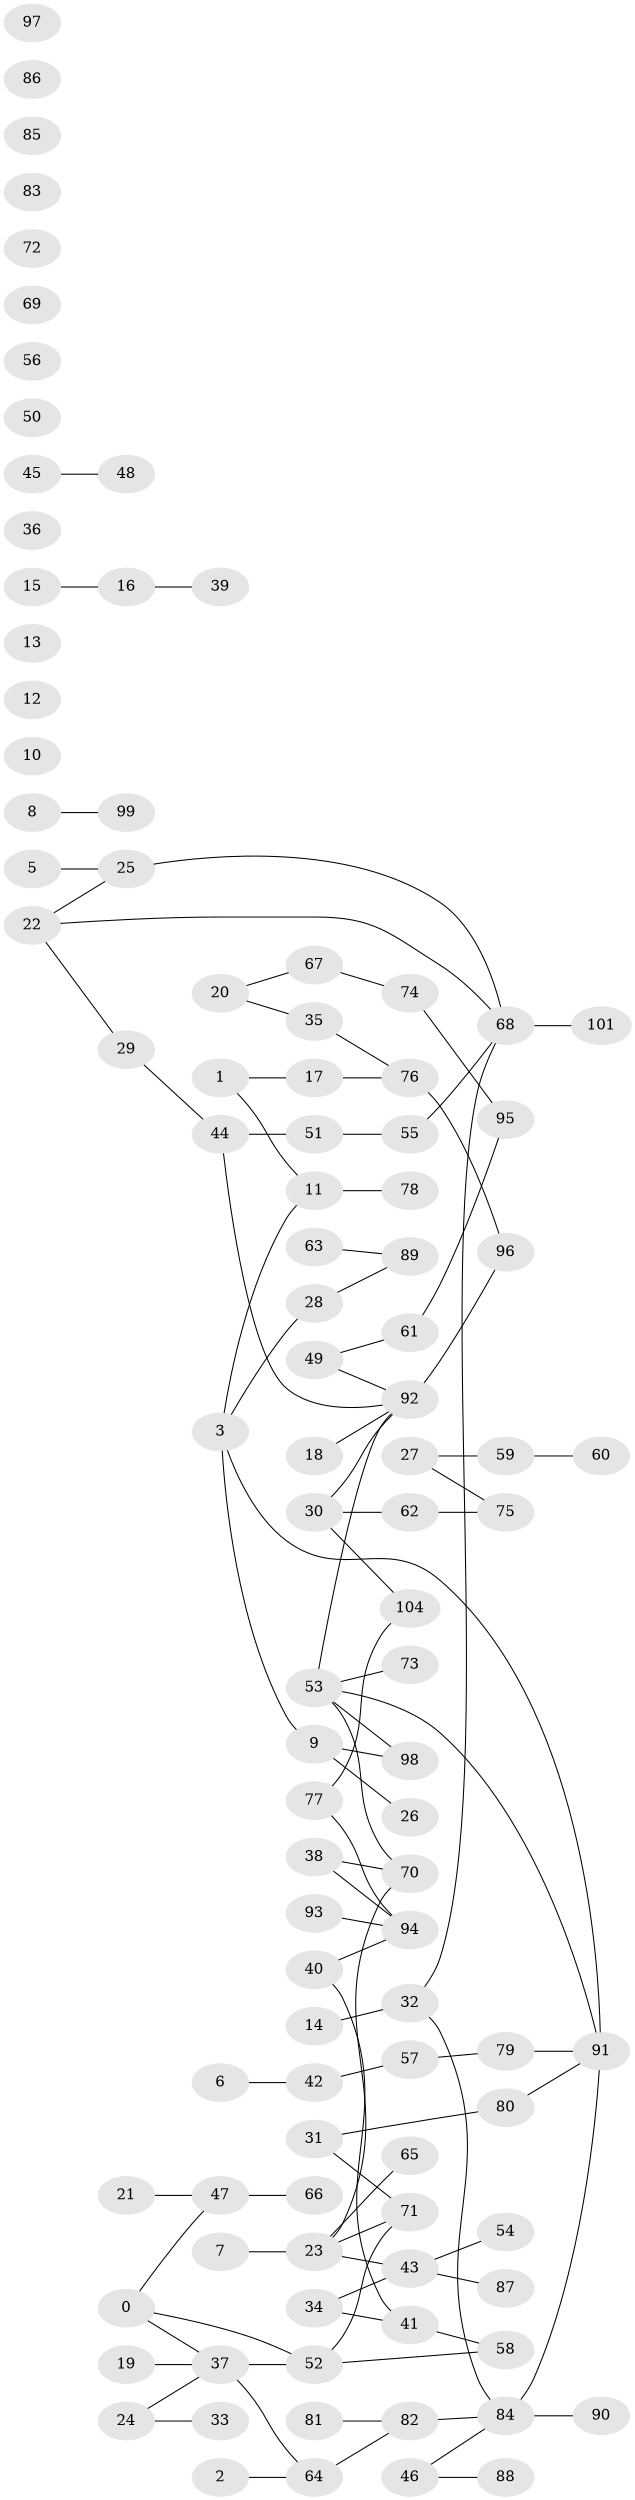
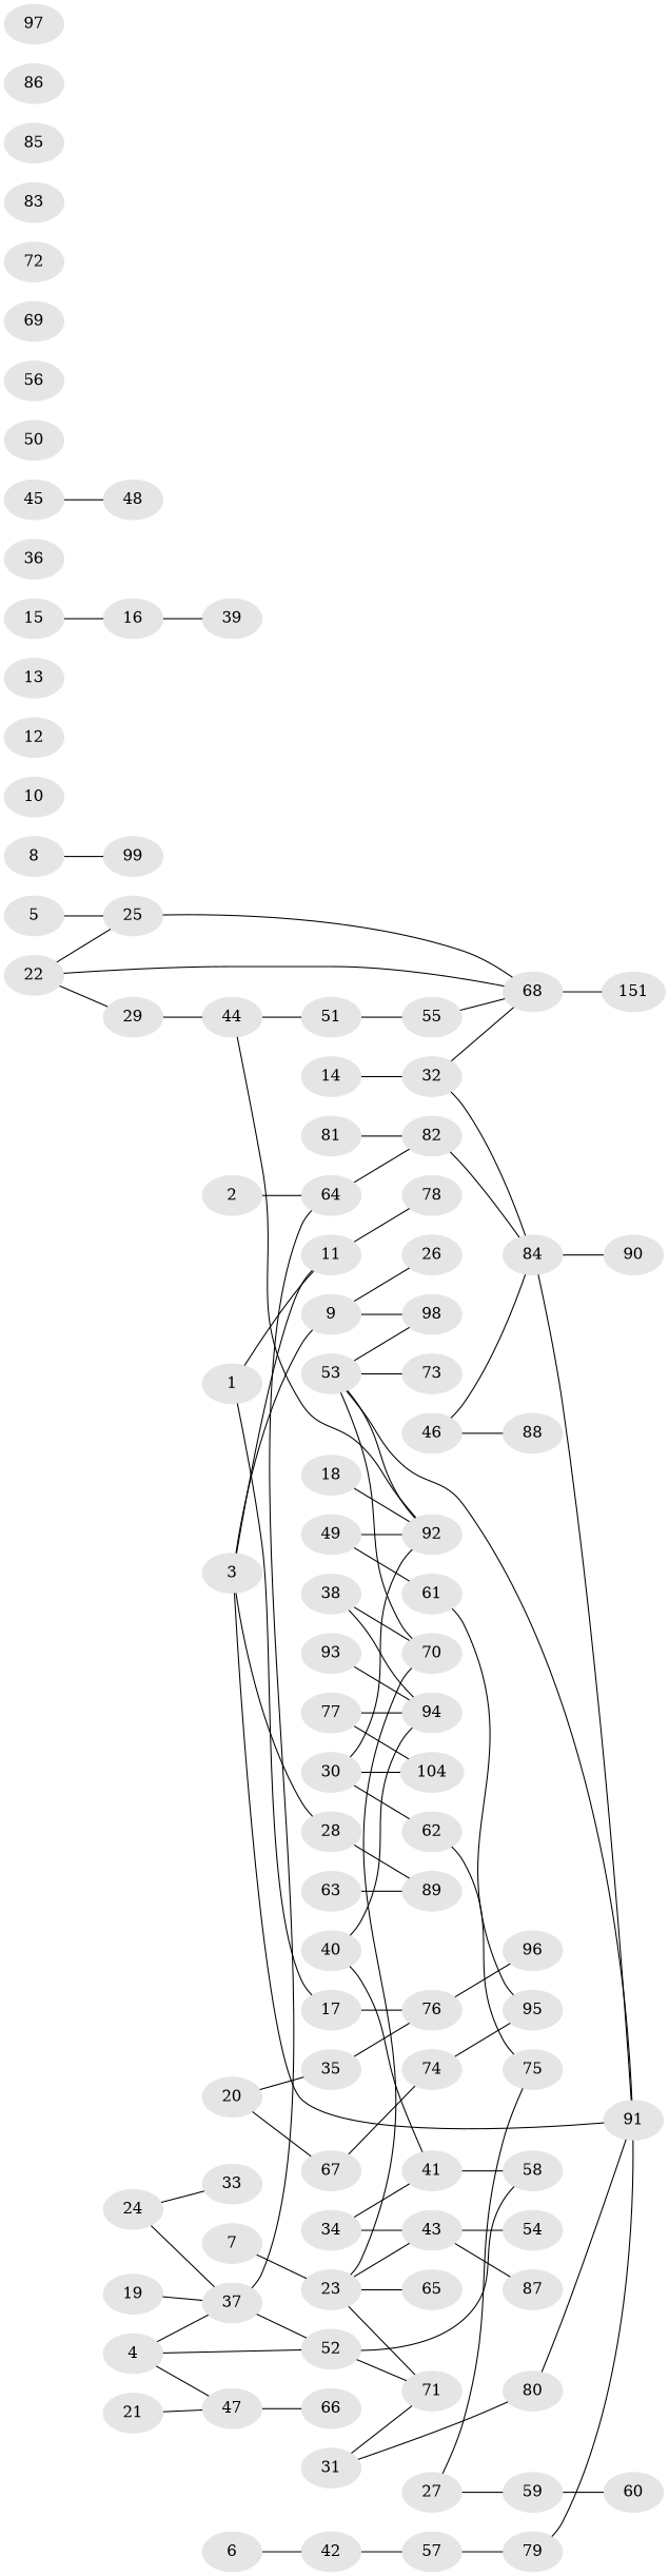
  graph {
    rankdir=LR
    node [color=gray90 style=filled]
    1
    11
    17
    78
    76
    2
    64
    82
    3
    9
    28
    91
    26
    98
    89
-   4 [label=0]
+   4
    37
    47
    52
    66
    71
    58
    5
    25
    68
    6
    42
    57
    7
    23
    43
    65
    70
    8
    99
    10
    12
    13
    14
    32
    84
    15
    16
    39
    96
    18
    92
    19
    20
    35
    67
    74
    21
    22
    29
    44
-   101
+   101 [label=151]
    54
    87
    24
    33
    27
    59
    75
    60
    51
    30
    62
    n69 [label=104]
    31
    80
    90
    34
    41
    36
    38
    94
    40
    79
    55
    45
    48
    46
    88
    49
    61
    95
    50
    53
    73
    56
    63
    69
    72
    77
    81
    83
    85
    86
    93
    97
    1 -- 11
    1 -- 17
    11 -- 78
    17 -- 76
    76 -- 96
    2 -- 64
    64 -- 82
    82 -- 84
    3 -- 11
    3 -- 9
    3 -- 28
    3 -- 91
    9 -- 26
    9 -- 98
    28 -- 89
    4 -- 37
    4 -- 47
    4 -- 52
    37 -- 64
    37 -- 52
    47 -- 66
    52 -- 71
    52 -- 58
    5 -- 25
    25 -- 68
    68 -- 101
    6 -- 42
    42 -- 57
    57 -- 79
    7 -- 23
    23 -- 71
    23 -- 43
    23 -- 65
    23 -- 70
    43 -- 54
    43 -- 87
    8 -- 99
    14 -- 32
    32 -- 68
    32 -- 84
    84 -- 91
    84 -- 90
    15 -- 16
    16 -- 39
    18 -- 92
-   92 -- 96
    19 -- 37
    20 -- 35
    20 -- 67
    35 -- 76
    67 -- 74
    74 -- 95
    21 -- 47
    22 -- 25
    22 -- 68
    22 -- 29
    29 -- 44
    44 -- 92
    44 -- 51
    24 -- 37
    24 -- 33
    27 -- 59
    27 -- 75
    59 -- 60
    51 -- 55
    30 -- 92
    30 -- 62
    30 -- n69
    62 -- 75
    31 -- 71
    31 -- 80
    80 -- 91
    34 -- 43
    34 -- 41
    41 -- 58
    38 -- 70
    38 -- 94
    40 -- 41
    40 -- 94
    79 -- 91
    55 -- 68
    45 -- 48
    46 -- 84
    46 -- 88
    49 -- 92
    49 -- 61
    61 -- 95
    53 -- 91
    53 -- 98
    53 -- 70
    53 -- 92
    53 -- 73
    63 -- 89
    77 -- n69
    77 -- 94
    81 -- 82
    93 -- 94
  }
